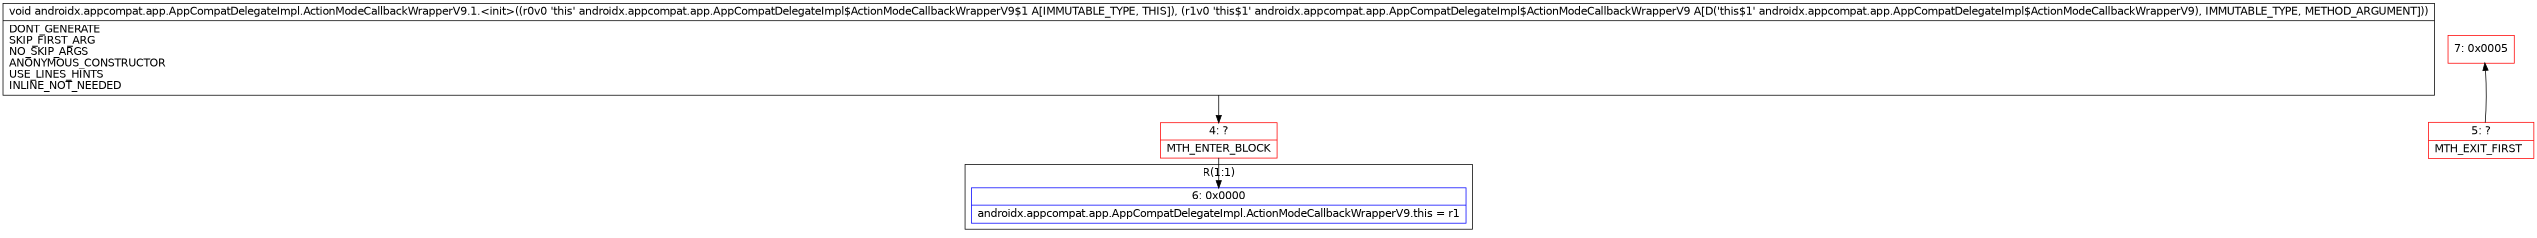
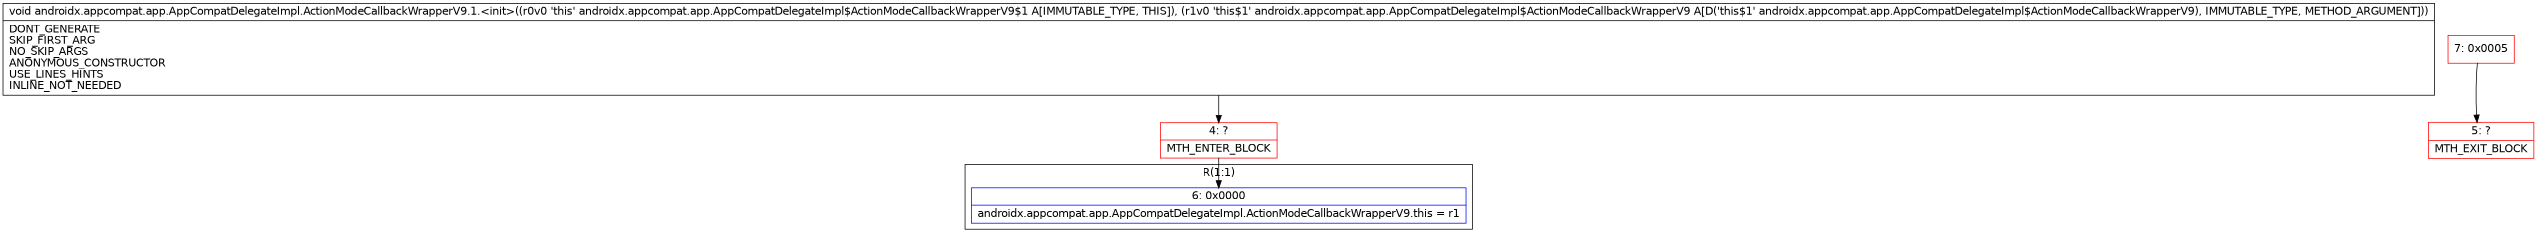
  digraph {
    fontname="DejaVu Sans"
    node [color=red fontname="DejaVu Sans" shape=record]
    edge [fontname="DejaVu Sans"]
    n1 [color=blue label="{6\:\ 0x0000|androidx.appcompat.app.AppCompatDelegateImpl.ActionModeCallbackWrapperV9.this = r1\l}"]
    n2 [label="{7\:\ 0x0005}"]
-   n3 [label="{5\:\ ?|MTH_EXIT_FIRST\l}"]
+   n3 [label="{5\:\ ?|MTH_EXIT_BLOCK\l}"]
    n4 [label="{4\:\ ?|MTH_ENTER_BLOCK\l}"]
    n5 [label="{void androidx.appcompat.app.AppCompatDelegateImpl.ActionModeCallbackWrapperV9.1.\<init\>((r0v0 'this' androidx.appcompat.app.AppCompatDelegateImpl$ActionModeCallbackWrapperV9$1 A[IMMUTABLE_TYPE, THIS]), (r1v0 'this$1' androidx.appcompat.app.AppCompatDelegateImpl$ActionModeCallbackWrapperV9 A[D('this$1' androidx.appcompat.app.AppCompatDelegateImpl$ActionModeCallbackWrapperV9), IMMUTABLE_TYPE, METHOD_ARGUMENT]))  | DONT_GENERATE\lSKIP_FIRST_ARG\lNO_SKIP_ARGS\lANONYMOUS_CONSTRUCTOR\lUSE_LINES_HINTS\lINLINE_NOT_NEEDED\l}" color=""]
    subgraph cluster_1 {
      label="R(1:1)"
      n1
    }
-   n3 -> n2
+   n2 -> n3
    n4 -> n1
    n5 -> n4
  }
